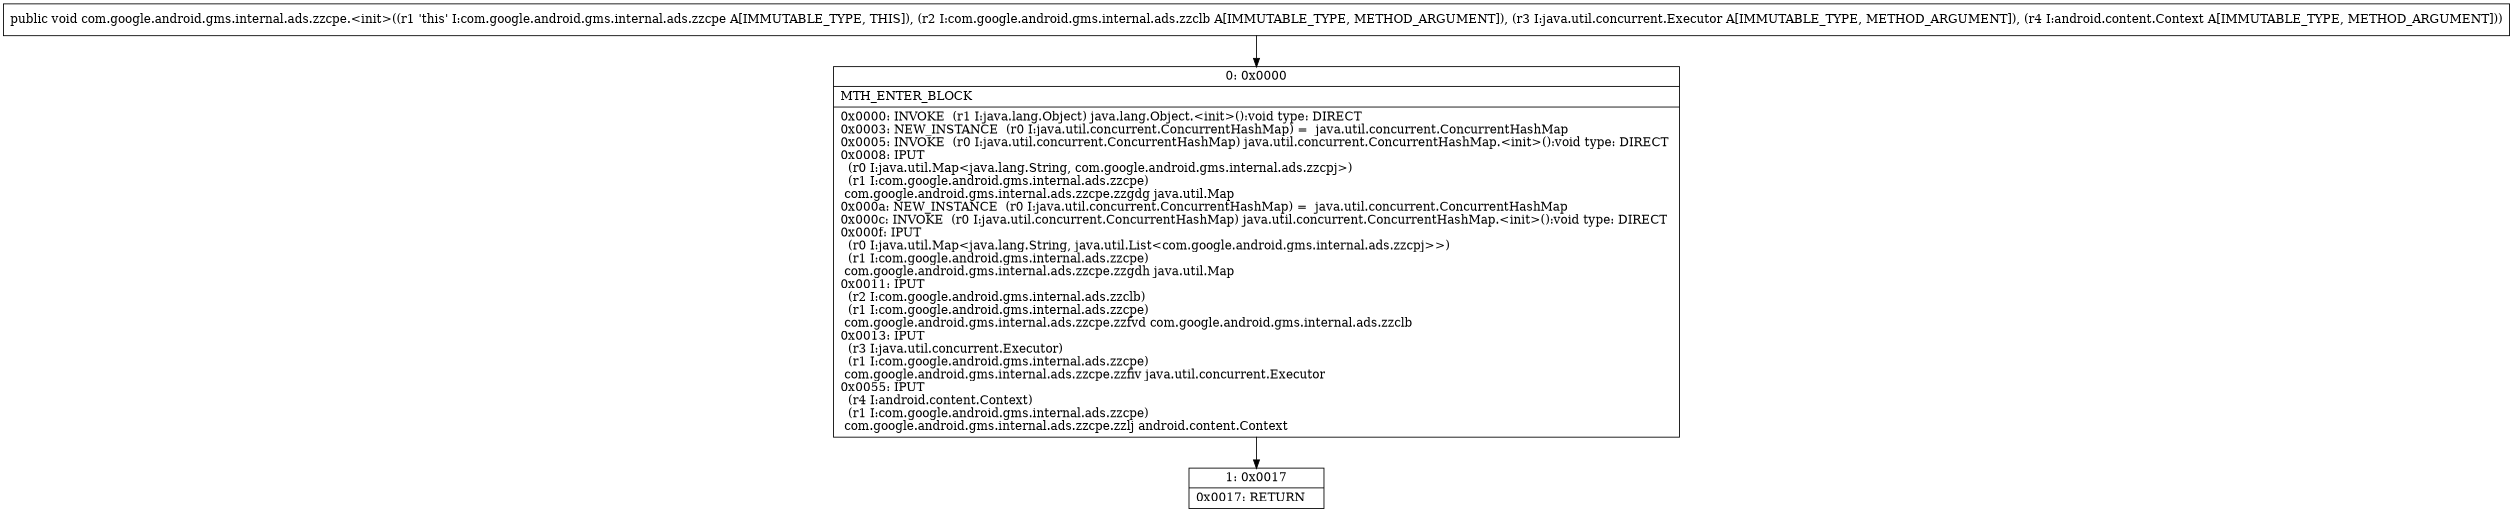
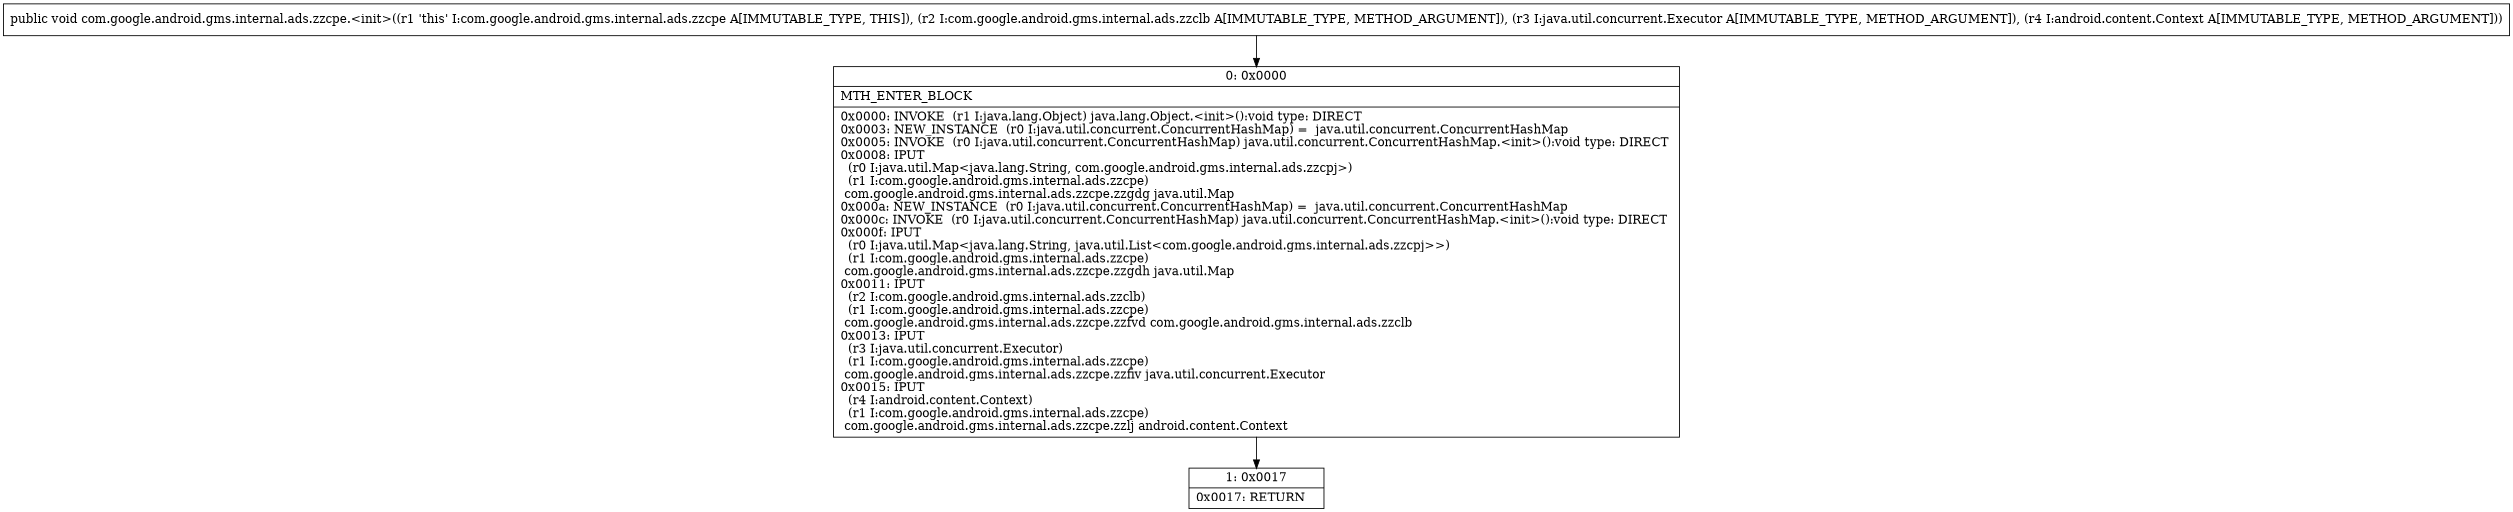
  digraph {
    node [shape=record]
-   n1 [label="{0\:\ 0x0000|MTH_ENTER_BLOCK\l|0x0000: INVOKE  (r1 I:java.lang.Object) java.lang.Object.\<init\>():void type: DIRECT \l0x0003: NEW_INSTANCE  (r0 I:java.util.concurrent.ConcurrentHashMap) =  java.util.concurrent.ConcurrentHashMap \l0x0005: INVOKE  (r0 I:java.util.concurrent.ConcurrentHashMap) java.util.concurrent.ConcurrentHashMap.\<init\>():void type: DIRECT \l0x0008: IPUT  \l  (r0 I:java.util.Map\<java.lang.String, com.google.android.gms.internal.ads.zzcpj\>)\l  (r1 I:com.google.android.gms.internal.ads.zzcpe)\l com.google.android.gms.internal.ads.zzcpe.zzgdg java.util.Map \l0x000a: NEW_INSTANCE  (r0 I:java.util.concurrent.ConcurrentHashMap) =  java.util.concurrent.ConcurrentHashMap \l0x000c: INVOKE  (r0 I:java.util.concurrent.ConcurrentHashMap) java.util.concurrent.ConcurrentHashMap.\<init\>():void type: DIRECT \l0x000f: IPUT  \l  (r0 I:java.util.Map\<java.lang.String, java.util.List\<com.google.android.gms.internal.ads.zzcpj\>\>)\l  (r1 I:com.google.android.gms.internal.ads.zzcpe)\l com.google.android.gms.internal.ads.zzcpe.zzgdh java.util.Map \l0x0011: IPUT  \l  (r2 I:com.google.android.gms.internal.ads.zzclb)\l  (r1 I:com.google.android.gms.internal.ads.zzcpe)\l com.google.android.gms.internal.ads.zzcpe.zzfvd com.google.android.gms.internal.ads.zzclb \l0x0013: IPUT  \l  (r3 I:java.util.concurrent.Executor)\l  (r1 I:com.google.android.gms.internal.ads.zzcpe)\l com.google.android.gms.internal.ads.zzcpe.zzfiv java.util.concurrent.Executor \l0x0055: IPUT  \l  (r4 I:android.content.Context)\l  (r1 I:com.google.android.gms.internal.ads.zzcpe)\l com.google.android.gms.internal.ads.zzcpe.zzlj android.content.Context \l}"]
+   n1 [label="{0\:\ 0x0000|MTH_ENTER_BLOCK\l|0x0000: INVOKE  (r1 I:java.lang.Object) java.lang.Object.\<init\>():void type: DIRECT \l0x0003: NEW_INSTANCE  (r0 I:java.util.concurrent.ConcurrentHashMap) =  java.util.concurrent.ConcurrentHashMap \l0x0005: INVOKE  (r0 I:java.util.concurrent.ConcurrentHashMap) java.util.concurrent.ConcurrentHashMap.\<init\>():void type: DIRECT \l0x0008: IPUT  \l  (r0 I:java.util.Map\<java.lang.String, com.google.android.gms.internal.ads.zzcpj\>)\l  (r1 I:com.google.android.gms.internal.ads.zzcpe)\l com.google.android.gms.internal.ads.zzcpe.zzgdg java.util.Map \l0x000a: NEW_INSTANCE  (r0 I:java.util.concurrent.ConcurrentHashMap) =  java.util.concurrent.ConcurrentHashMap \l0x000c: INVOKE  (r0 I:java.util.concurrent.ConcurrentHashMap) java.util.concurrent.ConcurrentHashMap.\<init\>():void type: DIRECT \l0x000f: IPUT  \l  (r0 I:java.util.Map\<java.lang.String, java.util.List\<com.google.android.gms.internal.ads.zzcpj\>\>)\l  (r1 I:com.google.android.gms.internal.ads.zzcpe)\l com.google.android.gms.internal.ads.zzcpe.zzgdh java.util.Map \l0x0011: IPUT  \l  (r2 I:com.google.android.gms.internal.ads.zzclb)\l  (r1 I:com.google.android.gms.internal.ads.zzcpe)\l com.google.android.gms.internal.ads.zzcpe.zzfvd com.google.android.gms.internal.ads.zzclb \l0x0013: IPUT  \l  (r3 I:java.util.concurrent.Executor)\l  (r1 I:com.google.android.gms.internal.ads.zzcpe)\l com.google.android.gms.internal.ads.zzcpe.zzfiv java.util.concurrent.Executor \l0x0015: IPUT  \l  (r4 I:android.content.Context)\l  (r1 I:com.google.android.gms.internal.ads.zzcpe)\l com.google.android.gms.internal.ads.zzcpe.zzlj android.content.Context \l}"]
    n2 [label="{1\:\ 0x0017|0x0017: RETURN   \l}"]
    n3 [label="{public void com.google.android.gms.internal.ads.zzcpe.\<init\>((r1 'this' I:com.google.android.gms.internal.ads.zzcpe A[IMMUTABLE_TYPE, THIS]), (r2 I:com.google.android.gms.internal.ads.zzclb A[IMMUTABLE_TYPE, METHOD_ARGUMENT]), (r3 I:java.util.concurrent.Executor A[IMMUTABLE_TYPE, METHOD_ARGUMENT]), (r4 I:android.content.Context A[IMMUTABLE_TYPE, METHOD_ARGUMENT])) }"]
    n1 -> n2
    n3 -> n1
  }
